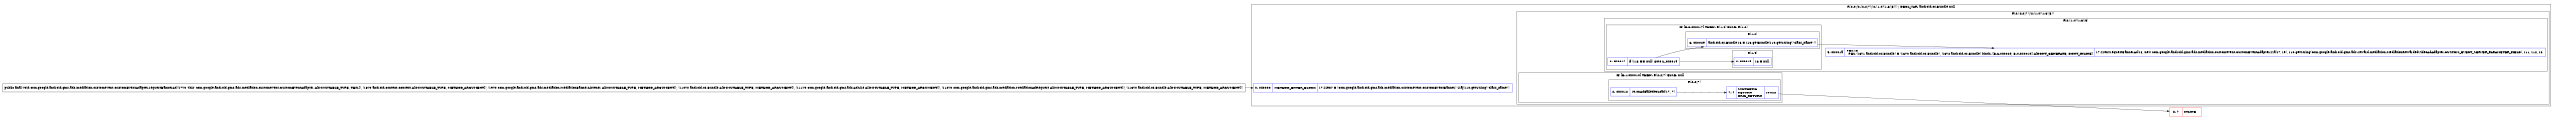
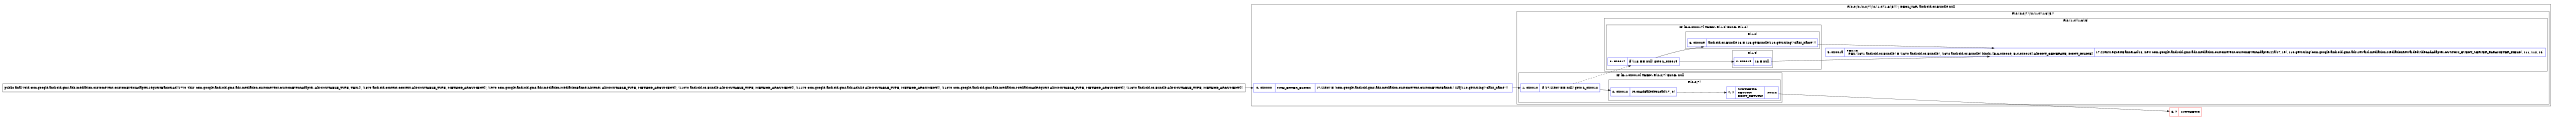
  digraph {
    rankdir=LR
    node [color=blue shape=record]
-   n1 [label="{2\:\ 0x0012|r9.onAdFailedToLoad(r7, 7)\l}"]
-   n2 [label="{7\:\ ?|SYNTHETIC\lRETURN\lORIG_RETURN\l|return\l}"]
+   n1 [label="{2\:\ 0x0012|r9.onAdFailedToLoad(r7, 0)\l}"]
+   n2 [label="{7\:\ ?|SYNTHETIC\lRETURN\lDONT_RETURN\l|return\l}"]
+   n3 [label="{1\:\ 0x0010|if (r7.zzenv == null) goto L_0x0012\l}"]
    n4 [label="{4\:\ 0x0019|r6 = null\l}"]
    n5 [label="{6\:\ 0x002e|android.os.Bundle r6 = r13.getBundle(r10.getString(\"class_name\"))\l}"]
    n6 [label="{3\:\ 0x0017|if (r13 == null) goto L_0x0019\l}"]
    n7 [label="{5\:\ 0x001a|PHI: r5 \l  PHI: (r6v1 android.os.Bundle) = (r6v0 android.os.Bundle), (r6v2 android.os.Bundle) binds: [B:6:0x002e, B:4:0x0019] A[DONT_GENERATE, DONT_INLINE]\l|r7.zzenv.requestBannerAd(r8, new com.google.android.gms.ads.mediation.customevent.CustomEventAdapter.zza(r7, r9), r10.getString(com.google.android.gms.ads.reward.mediation.MediationRewardedVideoAdAdapter.CUSTOM_EVENT_SERVER_PARAMETER_FIELD), r11, r12, r6)\l}"]
-   n8 [label="{0\:\ 0x0000|METHOD_ENTER_BLOCK\l|r7.zzenv = (com.google.android.gms.ads.mediation.customevent.CustomEventBanner) zzaj(r10.getString(\"class_name\"))\l}"]
-   n9 [color=red label="{8\:\ ?|INLINE\l}"]
+   n8 [label="{0\:\ 0x0000|MTH_ENTER_BLOCK\l|r7.zzenv = (com.google.android.gms.ads.mediation.customevent.CustomEventBanner) zzaj(r10.getString(\"class_name\"))\l}"]
+   n9 [color=red label="{8\:\ ?|SYNTHETIC\l}"]
    n10 [label="{public final void com.google.android.gms.ads.mediation.customevent.CustomEventAdapter.requestBannerAd((r7v0 'this' com.google.android.gms.ads.mediation.customevent.CustomEventAdapter A[IMMUTABLE_TYPE, THIS]), (r8v0 android.content.Context A[IMMUTABLE_TYPE, METHOD_ARGUMENT]), (r9v0 com.google.android.gms.ads.mediation.MediationBannerListener A[IMMUTABLE_TYPE, METHOD_ARGUMENT]), (r10v0 android.os.Bundle A[IMMUTABLE_TYPE, METHOD_ARGUMENT]), (r11v0 com.google.android.gms.ads.AdSize A[IMMUTABLE_TYPE, METHOD_ARGUMENT]), (r12v0 com.google.android.gms.ads.mediation.MediationAdRequest A[IMMUTABLE_TYPE, METHOD_ARGUMENT]), (r13v0 android.os.Bundle A[IMMUTABLE_TYPE, METHOD_ARGUMENT])) }" color=""]
    subgraph cluster_1 {
      label="R(2:0|(2:(2:2|7)|(2:(1:4)(1:6)|5))) | DECL_VAR: android.os.Bundle null\l"
      n8
      subgraph cluster_2 {
        label="R(2:(2:2|7)|(2:(1:4)(1:6)|5))"
        subgraph cluster_3 {
          label="IF [B:1:0x0010] THEN: R(2:2|7) ELSE: null"
+         n3
          subgraph cluster_4 {
            label="R(2:2|7)"
            n1
            n2
          }
        }
        subgraph cluster_5 {
          label="R(2:(1:4)(1:6)|5)"
          n7
          subgraph cluster_6 {
            label="IF [B:3:0x0017] THEN: R(1:4) ELSE: R(1:6)"
            n6
            subgraph cluster_7 {
              label="R(1:4)"
              n4
            }
            subgraph cluster_8 {
              label="R(1:2)"
              n5
            }
          }
        }
      }
    }
    n1 -> n2
    n2 -> n9
+   n3 -> n1
+   n3 -> n6 [style=dashed]
+   n4 -> n7
    n5 -> n7
    n6 -> n4
    n6 -> n5 [style=solid]
+   n8 -> n3
    n10 -> n8
  }
